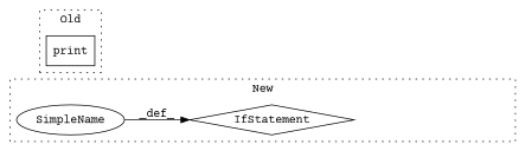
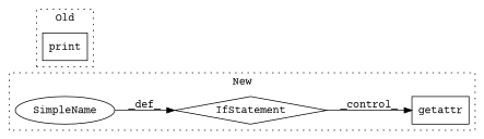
  digraph {
    fontname="Courier Prime"
    rankdir=LR
    node [a=32 fontname="Courier Prime" shape=box]
    edge [fontname="Courier Prime"]
+   n1 [l="8,1" label=getattr s="2655,2670"]
    n2 [a=25 l=26 label=IfStatement s=2729 shape=diamond]
    n3 [a=42 l=5 label=SimpleName s=2750 shape=ellipse]
    n4 [l="6,1" label=print s="2846,2869"]
    subgraph cluster_1 {
      label=New
      style=dotted
+     n1
      n2
      n3
    }
    subgraph cluster_2 {
      label=Old
      style=dotted
      n4
    }
+   n2 -> n1 [label=_control_]
    n3 -> n2 [label=_def_]
  }
